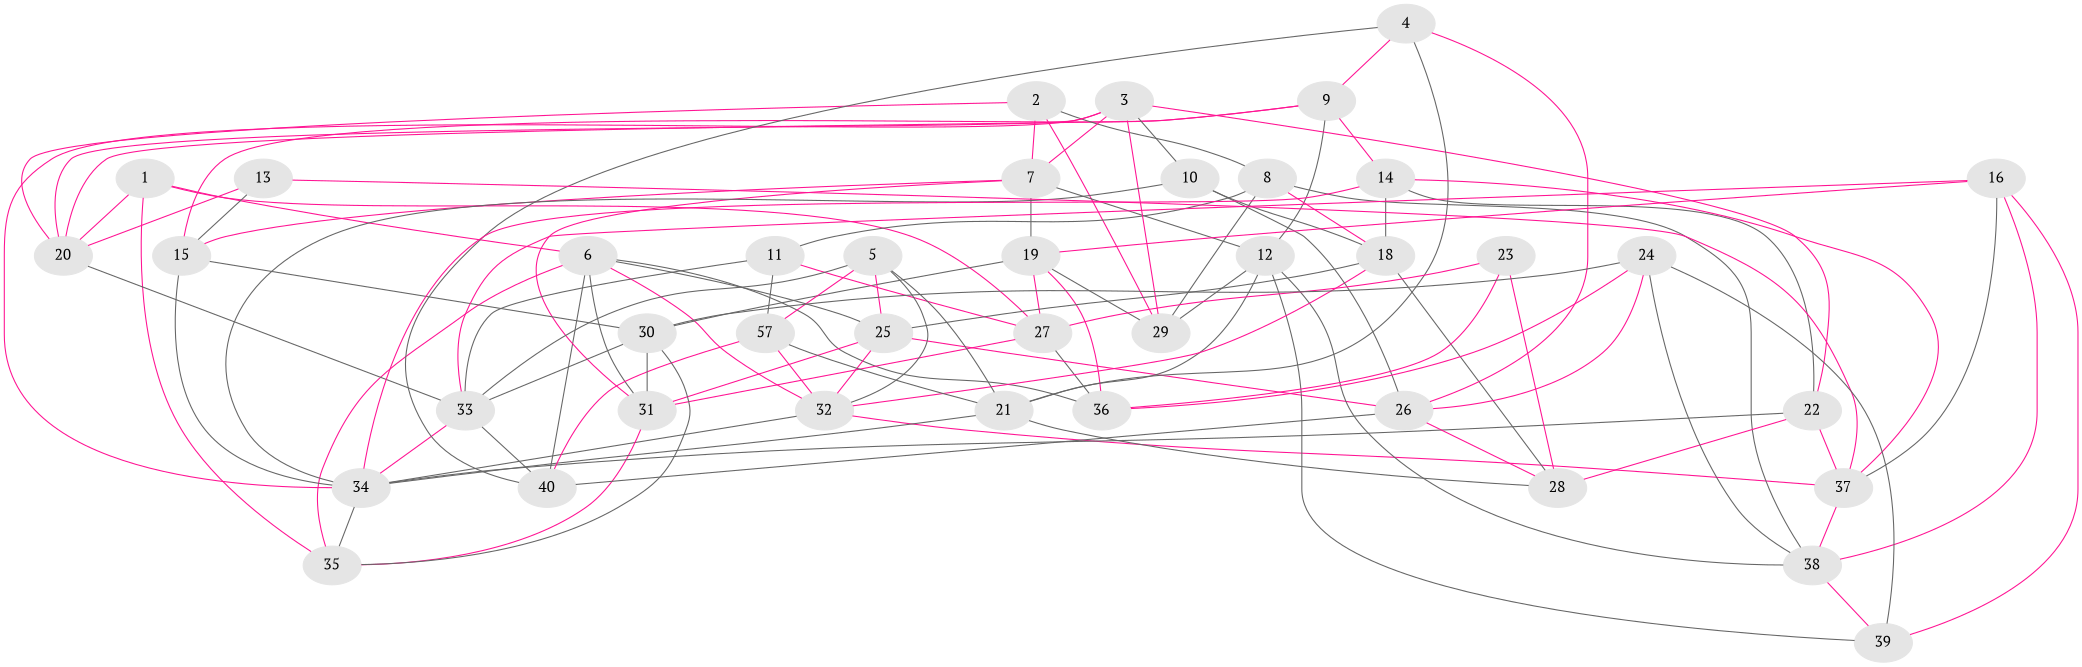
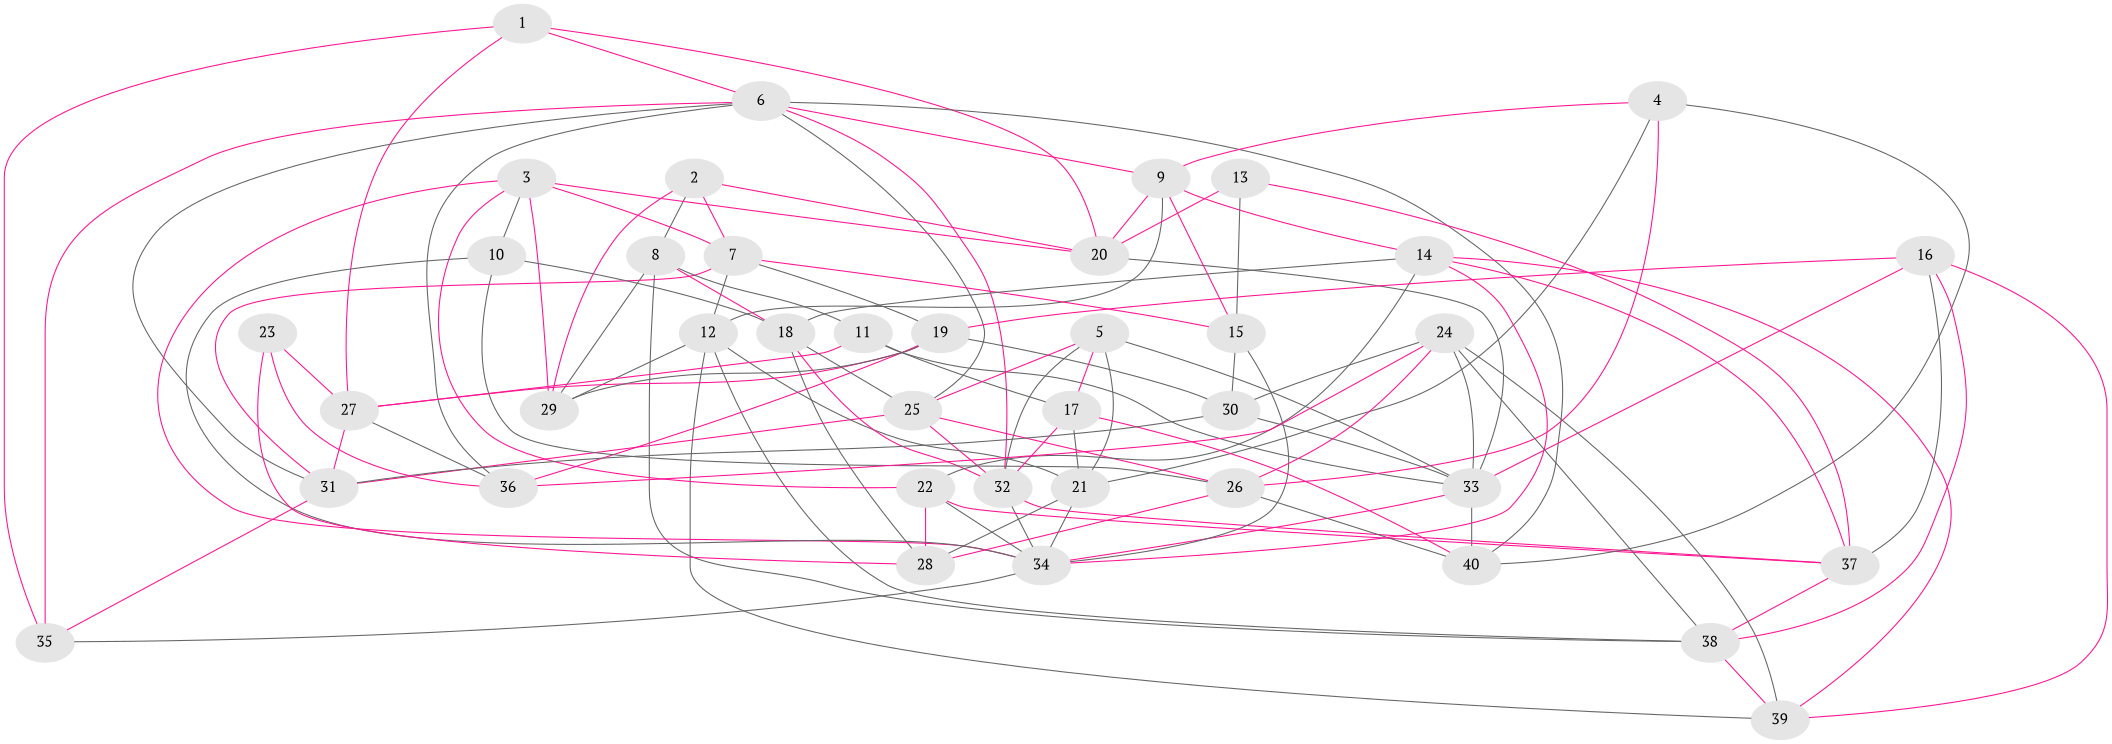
  graph {
    fontname="PT Serif"
    node [color=gray90 fontname="PT Serif" style=filled]
    edge [color=deeppink fontname="PT Serif" weight=1.0]
    1
    6
    20
    27
    35
    9
    40
    25
    32
    31
    36
    33
    2
    7
    8
    29
    12
    15
    19
    11
    18
    38
    3
    10
    22
    34
    26
    37
    28
    4
    21
    14
    5
-   17 [label=57]
+   17
    39
    30
    13
    16
    23
    24
    1 -- 6
    1 -- 20
    1 -- 27
    1 -- 35
    6 -- 35 [weight=2.0]
+   6 -- 9
    6 -- 40 [color=gray40]
    6 -- 25 [color=gray40]
    6 -- 32 [weight=2.0]
    6 -- 31 [color=gray40]
    6 -- 36 [color=gray40]
    20 -- 33 [color=gray40]
    27 -- 31
    27 -- 36 [color=gray40]
    9 -- 20
    9 -- 12 [color=gray40]
    9 -- 15
    9 -- 14
    25 -- 32
    25 -- 31
    25 -- 26
    32 -- 34 [color=gray40]
    32 -- 37
    31 -- 35
    33 -- 40 [color=gray40]
    33 -- 34
    2 -- 20
    2 -- 7
    2 -- 8 [color=gray40]
    2 -- 29
    7 -- 31
    7 -- 12 [color=gray40]
    7 -- 15
    7 -- 19 [color=gray40]
    8 -- 29 [color=gray40 weight=2.0]
    8 -- 11 [color=gray40]
    8 -- 18
    8 -- 38 [color=gray40]
    12 -- 29 [color=gray40]
    12 -- 38 [color=gray40]
    12 -- 21 [color=gray40]
    12 -- 39 [color=gray40]
    15 -- 34 [color=gray40 weight=2.0]
    15 -- 30 [color=gray40]
    19 -- 27
    19 -- 36 [weight=2.0]
    19 -- 29 [color=gray40]
    19 -- 30 [color=gray40]
    11 -- 27
    11 -- 33 [color=gray40]
    11 -- 17 [color=gray40]
    18 -- 25 [color=gray40]
    18 -- 32
    18 -- 28 [color=gray40]
    38 -- 39
    3 -- 20
    3 -- 7
    3 -- 29
    3 -- 10 [color=gray40]
    3 -- 22
    3 -- 34
    10 -- 18 [color=gray40]
    10 -- 34 [color=gray40]
    10 -- 26 [color=gray40]
    22 -- 34 [color=gray40]
    22 -- 37
    22 -- 28 [weight=2.0]
    34 -- 35 [color=gray40]
    26 -- 40 [color=gray40]
    26 -- 28
    37 -- 38
    4 -- 9
    4 -- 40 [color=gray40]
    4 -- 26
    4 -- 21 [color=gray40]
    21 -- 34 [color=gray40]
    21 -- 28 [color=gray40]
    14 -- 18 [color=gray40]
    14 -- 22 [color=gray40]
    14 -- 34
    14 -- 37
+   14 -- 39
    5 -- 25
    5 -- 32 [color=gray40]
    5 -- 33 [color=gray40]
    5 -- 21 [color=gray40]
    5 -- 17 [weight=2.0]
    17 -- 40
    17 -- 32
    17 -- 21 [color=gray40]
-   30 -- 35 [color=gray40]
    30 -- 31 [color=gray40]
    30 -- 33 [color=gray40]
    13 -- 20
    13 -- 15 [color=gray40]
    13 -- 37
    16 -- 33
    16 -- 19
    16 -- 38
    16 -- 37 [color=gray40]
    16 -- 39
    23 -- 27
    23 -- 36
    23 -- 28
    24 -- 36
+   24 -- 33 [color=gray40]
    24 -- 38 [color=gray40]
    24 -- 26
    24 -- 39 [color=gray40]
    24 -- 30 [color=gray40]
  }
